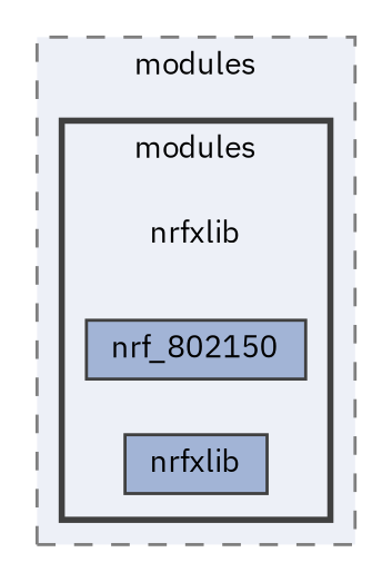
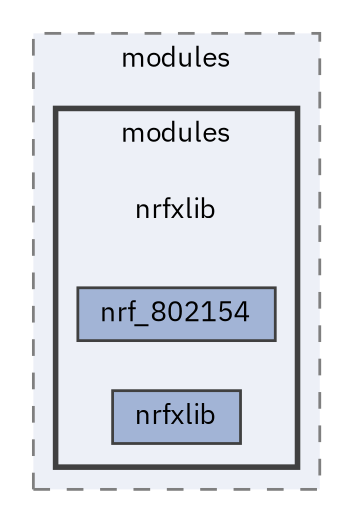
  digraph {
    compound=true
    rankdir=LR
    fontname="IBM Plex Sans"
    node [fontname="IBM Plex Sans" fontsize=10 shape=box color=grey25 fillcolor="#a2b4d6" style=filled]
    n1 [height=0.2 label=nrfxlib shape=plaintext width=0.4 color="" fillcolor="" style=""]
-   n2 [height=0.2 label=nrf_802150 width=0.4]
+   n2 [height=0.2 label=nrf_802154 width=0.4]
    n3 [height=0.2 label=nrfxlib width=0.4]
    subgraph cluster_1 {
      bgcolor="#edf0f7"
      fontsize=10
      label=modules
      pencolor=grey50
      style="filled,dashed"
      subgraph cluster_2 {
        bgcolor="#edf0f7"
        fontsize=10
        pencolor=grey25
        style="filled,bold"
        n1
        n2
        n3
      }
    }
  }
